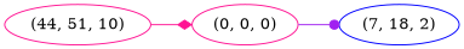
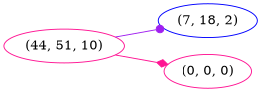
  digraph {
    rankdir=LR
    node [color=deeppink]
    "(7, 18, 2)" [color=blue]
    "(0, 0, 0)"
    "(44, 51, 10)"
-   "(0, 0, 0)" -> "(7, 18, 2)" [arrowhead=dot color=purple]
+   "(44, 51, 10)" -> "(7, 18, 2)" [arrowhead=dot color=purple]
    "(44, 51, 10)" -> "(0, 0, 0)" [arrowhead=diamond color=deeppink]
  }
